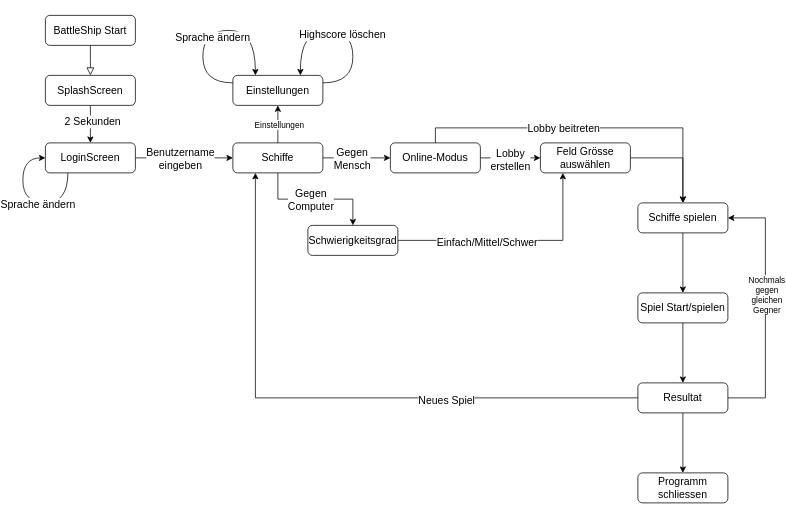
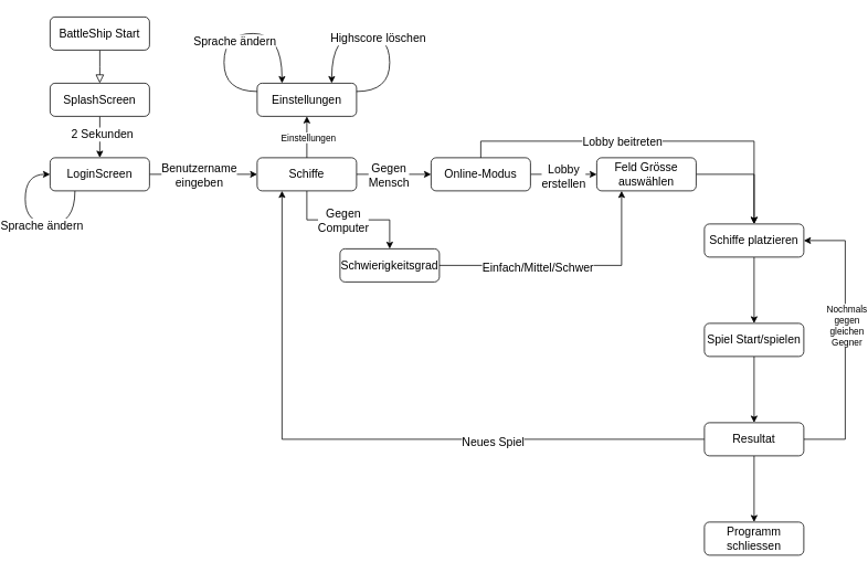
  <mxCell id="0" />
  <mxCell id="1" parent="0" />
  <mxCell id="2" value="" style="rounded=0;html=1;jettySize=auto;orthogonalLoop=1;fontSize=11;endArrow=block;endFill=0;endSize=8;strokeWidth=1;shadow=0;labelBackgroundColor=none;edgeStyle=orthogonalEdgeStyle;" parent="1" source="3" edge="1"><mxGeometry relative="1" as="geometry"><mxPoint x="110" y="100" as="targetPoint" /></mxGeometry></mxCell>
  <mxCell id="3" value="BattleShip Start" style="rounded=1;whiteSpace=wrap;html=1;fontSize=14;glass=0;strokeWidth=1;shadow=0;" parent="1" vertex="1"><mxGeometry x="50" y="20" width="120" height="40" as="geometry" /></mxCell>
  <mxCell id="4" style="edgeStyle=orthogonalEdgeStyle;rounded=0;orthogonalLoop=1;jettySize=auto;html=1;exitX=0.5;exitY=1;exitDx=0;exitDy=0;entryX=0.5;entryY=0;entryDx=0;entryDy=0;" parent="1" source="6" target="11" edge="1"><mxGeometry relative="1" as="geometry" /></mxCell>
  <mxCell id="5" value="&lt;font style=&quot;font-size: 14px;&quot;&gt;2 Sekunden&lt;/font&gt;" style="edgeLabel;html=1;align=center;verticalAlign=middle;resizable=0;points=[];" parent="4" vertex="1" connectable="0"><mxGeometry x="-0.16" y="2" relative="1" as="geometry"><mxPoint as="offset" /></mxGeometry></mxCell>
  <mxCell id="6" value="SplashScreen" style="rounded=1;whiteSpace=wrap;html=1;fontSize=14;glass=0;strokeWidth=1;shadow=0;" parent="1" vertex="1"><mxGeometry x="50" y="100" width="120" height="40" as="geometry" /></mxCell>
  <mxCell id="7" value="" style="edgeStyle=orthogonalEdgeStyle;rounded=0;orthogonalLoop=1;jettySize=auto;html=1;entryX=0;entryY=0.5;entryDx=0;entryDy=0;exitX=0.25;exitY=1;exitDx=0;exitDy=0;curved=1;" parent="1" source="11" target="11" edge="1"><mxGeometry relative="1" as="geometry"><Array as="points"><mxPoint x="80" y="270" /><mxPoint x="20" y="270" /><mxPoint x="20" y="210" /></Array></mxGeometry></mxCell>
  <mxCell id="8" value="&lt;font style=&quot;font-size: 14px;&quot;&gt;Sprache ändern&lt;/font&gt;" style="edgeLabel;html=1;align=center;verticalAlign=middle;resizable=0;points=[];" parent="7" vertex="1" connectable="0"><mxGeometry x="-0.143" y="1" relative="1" as="geometry"><mxPoint as="offset" /></mxGeometry></mxCell>
  <mxCell id="9" value="" style="edgeStyle=orthogonalEdgeStyle;rounded=0;orthogonalLoop=1;jettySize=auto;html=1;entryX=0;entryY=0.5;entryDx=0;entryDy=0;" parent="1" source="11" target="18" edge="1"><mxGeometry relative="1" as="geometry"><mxPoint x="250" y="210" as="targetPoint" /></mxGeometry></mxCell>
  <mxCell id="10" value="Benutzername&lt;br style=&quot;border-color: var(--border-color); font-size: 14px;&quot;&gt;eingeben" style="edgeLabel;html=1;align=center;verticalAlign=middle;resizable=0;points=[];fontSize=14;" parent="9" vertex="1" connectable="0"><mxGeometry x="-0.092" relative="1" as="geometry"><mxPoint as="offset" /></mxGeometry></mxCell>
  <mxCell id="11" value="LoginScreen" style="rounded=1;whiteSpace=wrap;html=1;fontSize=14;glass=0;strokeWidth=1;shadow=0;" parent="1" vertex="1"><mxGeometry x="50" y="190" width="120" height="40" as="geometry" /></mxCell>
  <mxCell id="12" value="" style="edgeStyle=orthogonalEdgeStyle;rounded=0;orthogonalLoop=1;jettySize=auto;html=1;entryX=0;entryY=0.5;entryDx=0;entryDy=0;" parent="1" source="18" target="28" edge="1"><mxGeometry relative="1" as="geometry"><mxPoint x="530" y="210" as="targetPoint" /><Array as="points"><mxPoint x="480" y="210" /><mxPoint x="480" y="210" /></Array></mxGeometry></mxCell>
  <mxCell id="13" value="&lt;font style=&quot;font-size: 14px;&quot;&gt;Gegen&lt;br&gt;Mensch&lt;br&gt;&lt;/font&gt;" style="edgeLabel;html=1;align=center;verticalAlign=middle;resizable=0;points=[];" parent="12" vertex="1" connectable="0"><mxGeometry x="-0.156" relative="1" as="geometry"><mxPoint as="offset" /></mxGeometry></mxCell>
  <mxCell id="14" value="" style="edgeStyle=orthogonalEdgeStyle;rounded=0;orthogonalLoop=1;jettySize=auto;html=1;" parent="1" source="18" target="19" edge="1"><mxGeometry relative="1" as="geometry" /></mxCell>
  <mxCell id="15" value="Einstellungen" style="edgeLabel;html=1;align=center;verticalAlign=middle;resizable=0;points=[];" parent="14" vertex="1" connectable="0"><mxGeometry y="-1" relative="1" as="geometry"><mxPoint as="offset" /></mxGeometry></mxCell>
  <mxCell id="16" style="edgeStyle=orthogonalEdgeStyle;rounded=0;orthogonalLoop=1;jettySize=auto;html=1;exitX=0.5;exitY=1;exitDx=0;exitDy=0;" parent="1" source="18" target="31" edge="1"><mxGeometry relative="1" as="geometry" /></mxCell>
  <mxCell id="17" value="&lt;font style=&quot;font-size: 14px;&quot;&gt;Gegen&lt;br&gt;Computer&lt;br&gt;&lt;/font&gt;" style="edgeLabel;html=1;align=center;verticalAlign=middle;resizable=0;points=[];" parent="16" vertex="1" connectable="0"><mxGeometry x="-0.086" relative="1" as="geometry"><mxPoint as="offset" /></mxGeometry></mxCell>
  <mxCell id="18" value="Schiffe" style="rounded=1;whiteSpace=wrap;html=1;fontSize=14;glass=0;strokeWidth=1;shadow=0;" parent="1" vertex="1"><mxGeometry x="300" y="190" width="120" height="40" as="geometry" /></mxCell>
  <mxCell id="19" value="Einstellungen" style="rounded=1;whiteSpace=wrap;html=1;fontSize=14;glass=0;strokeWidth=1;shadow=0;" parent="1" vertex="1"><mxGeometry x="300" y="100" width="120" height="40" as="geometry" /></mxCell>
  <mxCell id="20" style="edgeStyle=orthogonalEdgeStyle;rounded=0;orthogonalLoop=1;jettySize=auto;html=1;exitX=0;exitY=0.25;exitDx=0;exitDy=0;entryX=0.25;entryY=0;entryDx=0;entryDy=0;curved=1;" parent="1" source="19" target="19" edge="1"><mxGeometry relative="1" as="geometry"><Array as="points"><mxPoint x="260" y="110" /><mxPoint x="260" y="40" /><mxPoint x="330" y="40" /></Array></mxGeometry></mxCell>
  <mxCell id="21" value="&lt;font style=&quot;font-size: 14px;&quot;&gt;Sprache ändern&lt;/font&gt;" style="edgeLabel;html=1;align=center;verticalAlign=middle;resizable=0;points=[];" parent="20" vertex="1" connectable="0"><mxGeometry x="0.017" y="-9" relative="1" as="geometry"><mxPoint as="offset" /></mxGeometry></mxCell>
  <mxCell id="22" style="edgeStyle=orthogonalEdgeStyle;rounded=0;orthogonalLoop=1;jettySize=auto;html=1;exitX=1;exitY=0.25;exitDx=0;exitDy=0;entryX=0.75;entryY=0;entryDx=0;entryDy=0;curved=1;" parent="1" source="19" target="19" edge="1"><mxGeometry relative="1" as="geometry"><Array as="points"><mxPoint x="460" y="110" /><mxPoint x="460" y="40" /><mxPoint x="390" y="40" /></Array></mxGeometry></mxCell>
  <mxCell id="23" value="Highscore löschen" style="edgeLabel;html=1;align=center;verticalAlign=middle;resizable=0;points=[];fontSize=14;" parent="22" vertex="1" connectable="0"><mxGeometry x="0.042" y="5" relative="1" as="geometry"><mxPoint as="offset" /></mxGeometry></mxCell>
  <mxCell id="24" value="" style="edgeStyle=orthogonalEdgeStyle;rounded=0;orthogonalLoop=1;jettySize=auto;html=1;" parent="1" source="28" target="33" edge="1"><mxGeometry relative="1" as="geometry" /></mxCell>
  <mxCell id="25" value="&lt;font style=&quot;font-size: 14px;&quot;&gt;Lobby&lt;br&gt;erstellen&lt;br&gt;&lt;/font&gt;" style="edgeLabel;html=1;align=center;verticalAlign=middle;resizable=0;points=[];" parent="24" vertex="1" connectable="0"><mxGeometry x="-0.025" y="-1" relative="1" as="geometry"><mxPoint as="offset" /></mxGeometry></mxCell>
  <mxCell id="26" style="edgeStyle=orthogonalEdgeStyle;rounded=0;orthogonalLoop=1;jettySize=auto;html=1;exitX=0.5;exitY=0;exitDx=0;exitDy=0;entryX=0.5;entryY=0;entryDx=0;entryDy=0;" parent="1" source="28" target="35" edge="1"><mxGeometry relative="1" as="geometry" /></mxCell>
  <mxCell id="27" value="&lt;font style=&quot;font-size: 14px;&quot;&gt;Lobby beitreten&lt;/font&gt;" style="edgeLabel;html=1;align=center;verticalAlign=middle;resizable=0;points=[];" parent="26" vertex="1" connectable="0"><mxGeometry x="-0.157" relative="1" as="geometry"><mxPoint as="offset" /></mxGeometry></mxCell>
  <mxCell id="28" value="Online-Modus" style="rounded=1;whiteSpace=wrap;html=1;fontSize=14;glass=0;strokeWidth=1;shadow=0;" parent="1" vertex="1"><mxGeometry x="510" y="190" width="120" height="40" as="geometry" /></mxCell>
  <mxCell id="29" style="edgeStyle=orthogonalEdgeStyle;rounded=0;orthogonalLoop=1;jettySize=auto;html=1;exitX=1;exitY=0.5;exitDx=0;exitDy=0;entryX=0.25;entryY=1;entryDx=0;entryDy=0;" parent="1" source="31" target="33" edge="1"><mxGeometry relative="1" as="geometry" /></mxCell>
  <mxCell id="30" value="&lt;font style=&quot;font-size: 14px;&quot;&gt;Einfach/Mittel/Schwer&lt;/font&gt;" style="edgeLabel;html=1;align=center;verticalAlign=middle;resizable=0;points=[];" parent="29" vertex="1" connectable="0"><mxGeometry x="-0.239" y="-2" relative="1" as="geometry"><mxPoint as="offset" /></mxGeometry></mxCell>
  <mxCell id="31" value="Schwierigkeitsgrad" style="rounded=1;whiteSpace=wrap;html=1;fontSize=14;glass=0;strokeWidth=1;shadow=0;" parent="1" vertex="1"><mxGeometry x="400" y="300" width="120" height="40" as="geometry" /></mxCell>
  <mxCell id="32" style="edgeStyle=orthogonalEdgeStyle;rounded=0;orthogonalLoop=1;jettySize=auto;html=1;exitX=1;exitY=0.5;exitDx=0;exitDy=0;entryX=0.5;entryY=0;entryDx=0;entryDy=0;" parent="1" source="33" target="35" edge="1"><mxGeometry relative="1" as="geometry" /></mxCell>
  <mxCell id="33" value="Feld Grösse auswählen" style="rounded=1;whiteSpace=wrap;html=1;fontSize=14;glass=0;strokeWidth=1;shadow=0;" parent="1" vertex="1"><mxGeometry x="710" y="190" width="120" height="40" as="geometry" /></mxCell>
  <mxCell id="34" value="" style="edgeStyle=orthogonalEdgeStyle;rounded=0;orthogonalLoop=1;jettySize=auto;html=1;" parent="1" source="35" target="37" edge="1"><mxGeometry relative="1" as="geometry" /></mxCell>
- <mxCell id="35" value="Schiffe spielen" style="rounded=1;whiteSpace=wrap;html=1;fontSize=14;glass=0;strokeWidth=1;shadow=0;" parent="1" vertex="1"><mxGeometry x="840" y="270" width="120" height="40" as="geometry" /></mxCell>
+ <mxCell id="35" value="Schiffe platzieren" style="rounded=1;whiteSpace=wrap;html=1;fontSize=14;glass=0;strokeWidth=1;shadow=0;" parent="1" vertex="1"><mxGeometry x="840" y="270" width="120" height="40" as="geometry" /></mxCell>
  <mxCell id="36" value="" style="edgeStyle=orthogonalEdgeStyle;rounded=0;orthogonalLoop=1;jettySize=auto;html=1;" parent="1" source="37" target="43" edge="1"><mxGeometry relative="1" as="geometry" /></mxCell>
  <mxCell id="37" value="Spiel Start/spielen" style="rounded=1;whiteSpace=wrap;html=1;fontSize=14;glass=0;strokeWidth=1;shadow=0;" parent="1" vertex="1"><mxGeometry x="840" y="390" width="120" height="40" as="geometry" /></mxCell>
  <mxCell id="38" style="edgeStyle=orthogonalEdgeStyle;rounded=0;orthogonalLoop=1;jettySize=auto;html=1;entryX=0.25;entryY=1;entryDx=0;entryDy=0;" parent="1" source="43" target="18" edge="1"><mxGeometry relative="1" as="geometry" /></mxCell>
  <mxCell id="39" value="&lt;font style=&quot;font-size: 14px;&quot;&gt;Neues Spiel&lt;/font&gt;" style="edgeLabel;html=1;align=center;verticalAlign=middle;resizable=0;points=[];" parent="38" vertex="1" connectable="0"><mxGeometry x="-0.368" y="2" relative="1" as="geometry"><mxPoint as="offset" /></mxGeometry></mxCell>
  <mxCell id="40" value="" style="edgeStyle=orthogonalEdgeStyle;rounded=0;orthogonalLoop=1;jettySize=auto;html=1;" parent="1" source="43" target="44" edge="1"><mxGeometry relative="1" as="geometry" /></mxCell>
  <mxCell id="41" style="edgeStyle=orthogonalEdgeStyle;rounded=0;orthogonalLoop=1;jettySize=auto;html=1;exitX=1;exitY=0.5;exitDx=0;exitDy=0;entryX=1;entryY=0.5;entryDx=0;entryDy=0;" edge="1" parent="1" source="43" target="35"><mxGeometry relative="1" as="geometry"><Array as="points"><mxPoint x="1010" y="530" /><mxPoint x="1010" y="290" /></Array></mxGeometry></mxCell>
  <mxCell id="42" value="Nochmals&lt;br&gt;gegen&lt;br&gt;gleichen&lt;br&gt;Gegner" style="edgeLabel;html=1;align=center;verticalAlign=middle;resizable=0;points=[];" vertex="1" connectable="0" parent="41"><mxGeometry x="0.106" y="-1" relative="1" as="geometry"><mxPoint as="offset" /></mxGeometry></mxCell>
  <mxCell id="43" value="Resultat" style="rounded=1;whiteSpace=wrap;html=1;fontSize=14;glass=0;strokeWidth=1;shadow=0;" parent="1" vertex="1"><mxGeometry x="840" y="510" width="120" height="40" as="geometry" /></mxCell>
  <mxCell id="44" value="Programm schliessen" style="rounded=1;whiteSpace=wrap;html=1;fontSize=14;glass=0;strokeWidth=1;shadow=0;" parent="1" vertex="1"><mxGeometry x="840" y="630" width="120" height="40" as="geometry" /></mxCell>
